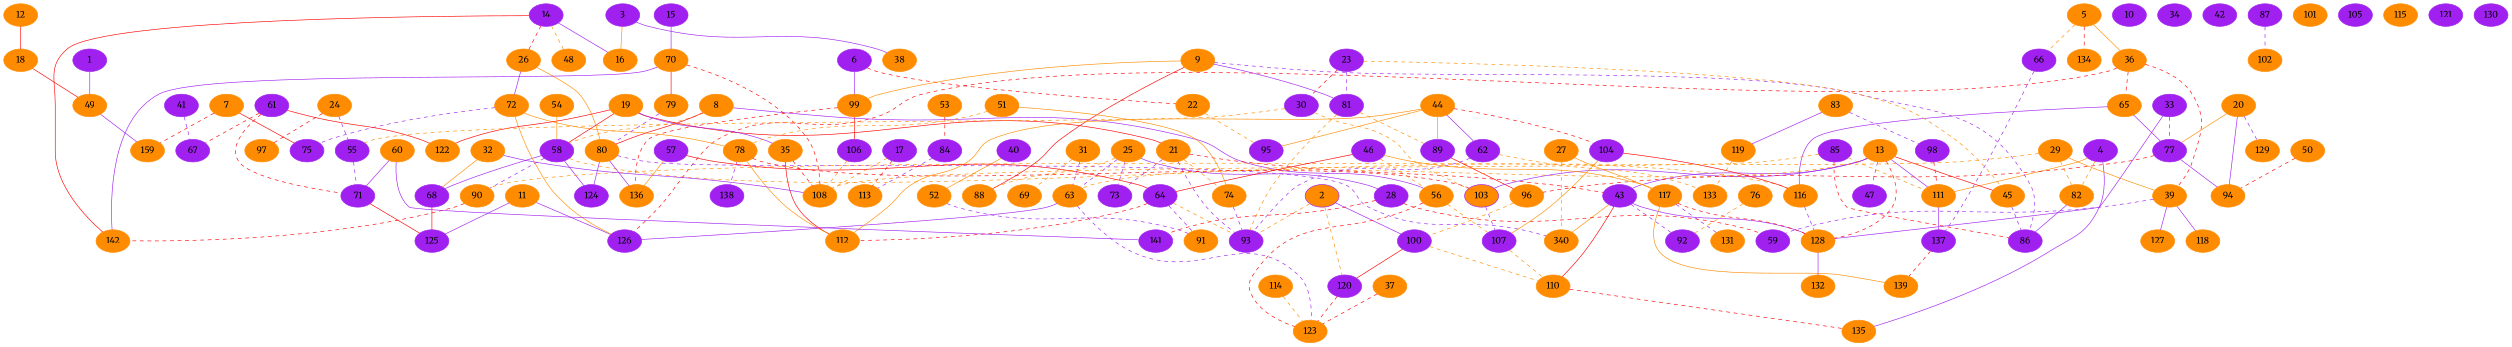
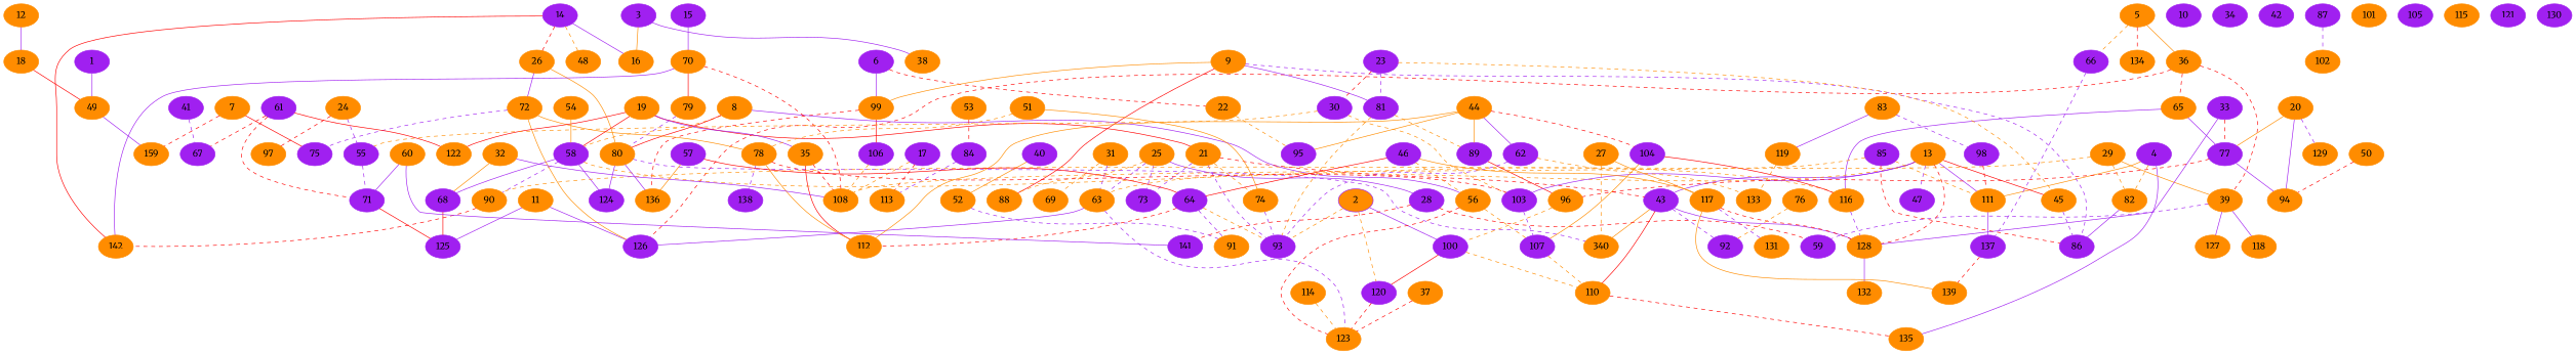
  graph {
    fontname=Merriweather
    node [color=darkorange fontname=Merriweather style=filled]
    edge [color=purple fontname=Merriweather style=dashed]
    1 [color=purple]
    49
    n3 [label=159]
    2 [color=purple fillcolor=darkorange]
    93 [color=purple]
    100 [color=purple]
    120 [color=purple]
    110
    123
    3 [color=purple]
    16
    38
    4 [color=purple]
    82
    111
    135
    86 [color=purple]
    137 [color=purple]
    5
    36
    66 [color=purple]
    134
    126 [color=purple]
    39
    65
    6 [color=purple]
    22
    99
    95 [color=purple]
    136
    106 [color=purple]
    75 [color=purple]
    7
    8
    56
    58 [color=purple]
    80
    107 [color=purple]
    90
    68 [color=purple]
    116
    124 [color=purple]
    n43 [label=340]
    9
    81 [color=purple]
    88
    89 [color=purple]
    10 [color=purple]
    125 [color=purple]
    11
    12
    18
    13
    43 [color=purple]
    45
    47 [color=purple]
    63
-   103 [color=purple fillcolor=darkorange]
+   103 [color=purple]
    128
    92 [color=purple]
    132
    14 [color=purple]
    26
    48
    142
    72
    15 [color=purple]
    70
    108
    79
    17 [color=purple]
    113
    19
    21
    35
    122
    73 [color=purple]
    74
    112
    77 [color=purple]
    20
    94
    129
    96
    23 [color=purple]
    30 [color=purple]
    55 [color=purple]
    24
    97
    71 [color=purple]
    25
    28 [color=purple]
    59 [color=purple]
    141 [color=purple]
    78
    27
    117
    131
    139
    29
    118
    127
    31
    69
    32
    33 [color=purple]
    34 [color=purple]
    37
    40 [color=purple]
    52
    91
    41 [color=purple]
    67 [color=purple]
    42 [color=purple]
    44
    62 [color=purple]
    104 [color=purple]
    133
    46 [color=purple]
    64 [color=purple]
    50
    51
    138 [color=purple]
    84 [color=purple]
    53
    54
    57 [color=purple]
    60
    61 [color=purple]
    76
    98 [color=purple]
    83
    119
    85 [color=purple]
    87 [color=purple]
    102
    101
    105 [color=purple]
    114
    115
    121 [color=purple]
    130 [color=purple]
    1 -- 49 [style=solid]
    49 -- n3 [style=solid]
    2 -- 93 [color=darkorange]
    2 -- 100 [style=solid]
    2 -- 120 [color=darkorange]
    100 -- 120 [color=red style=solid]
    100 -- 110 [color=darkorange]
    120 -- 123 [color=red]
    110 -- 135 [color=red]
    3 -- 16 [color=darkorange style=solid]
    3 -- 38 [style=solid]
    4 -- 82 [color=darkorange]
    4 -- 111 [color=darkorange style=solid]
    4 -- 135 [style=solid]
    82 -- 86 [style=solid]
    111 -- 137 [style=solid]
    137 -- 139 [color=red]
    5 -- 36 [color=darkorange style=solid]
    5 -- 66 [color=darkorange]
    5 -- 134 [color=red]
    36 -- 126 [color=red]
    36 -- 39 [color=red]
    36 -- 65 [color=red]
    66 -- 137
    39 -- 59
    39 -- 118 [style=solid]
    39 -- 127 [style=solid]
    65 -- 116 [style=solid]
    65 -- 77 [style=solid]
    6 -- 22 [color=red]
    6 -- 99 [style=solid]
    22 -- 95 [color=darkorange]
    99 -- 136 [color=red]
    99 -- 106 [color=red style=solid]
    106 -- 108 [color=darkorange]
    7 -- n3 [color=red]
    7 -- 75 [color=red style=solid]
    8 -- 56 [style=solid]
    8 -- 58 [color=darkorange]
    8 -- 80 [color=red style=solid]
    56 -- 123 [color=red]
    56 -- 107 [color=darkorange]
    58 -- 90
    58 -- 68 [style=solid]
    58 -- 116 [color=darkorange]
    58 -- 124 [style=solid]
    80 -- 136 [style=solid]
    80 -- 124 [style=solid]
    80 -- n43
    107 -- 110 [color=darkorange]
    90 -- 142 [color=red]
    68 -- 125 [color=red style=solid]
    116 -- 128
    9 -- 86
    9 -- 99 [color=darkorange style=solid]
    9 -- 81 [style=solid]
    9 -- 88 [color=red style=solid]
    81 -- 93 [color=darkorange]
    81 -- 89 [color=darkorange]
    89 -- 96 [color=red style=solid]
    11 -- 126 [style=solid]
    11 -- 125 [style=solid]
-   12 -- 18 [color=red style=solid]
+   12 -- 18 [style=solid]
    18 -- 49 [color=red style=solid]
    13 -- 111 [style=solid]
    13 -- 43 [style=solid]
    13 -- 45 [color=red style=solid]
    13 -- 47
    13 -- 63 [color=darkorange]
    13 -- 103 [style=solid]
    13 -- 128 [color=red]
    43 -- 110 [color=red style=solid]
    43 -- n43 [color=darkorange style=solid]
    43 -- 128 [style=solid]
    43 -- 92
    45 -- 86
    63 -- 123
    63 -- 126 [style=solid]
    103 -- 107
    128 -- 132 [style=solid]
    14 -- 16 [style=solid]
    14 -- 26 [color=red]
    14 -- 48 [color=darkorange]
    14 -- 142 [color=red style=solid]
    26 -- 80 [color=darkorange style=solid]
    26 -- 72 [style=solid]
    72 -- 126 [color=darkorange style=solid]
    72 -- 75
    72 -- 78 [color=darkorange style=solid]
    15 -- 70 [style=solid]
    70 -- 142 [style=solid]
    70 -- 108 [color=red]
    70 -- 79 [color=red style=solid]
    79 -- 80
    17 -- 108 [color=darkorange]
    17 -- 113 [color=red]
    19 -- 58 [color=red style=solid]
    19 -- 21 [color=red style=solid]
    19 -- 35 [style=solid]
    19 -- 122 [color=red style=solid]
    21 -- 93
    21 -- 43 [color=red]
    21 -- 73
    21 -- 74 [color=darkorange]
    35 -- 108 [color=red]
    35 -- 112 [color=red style=solid]
    74 -- 93
    77 -- 94 [style=solid]
    77 -- 96 [color=red]
    20 -- 77 [color=darkorange style=solid]
    20 -- 94 [style=solid]
    20 -- 129
    96 -- 100 [color=darkorange]
    23 -- 81
    23 -- 45 [color=darkorange]
    23 -- 30 [color=red]
    30 -- 103 [color=darkorange]
    30 -- 55 [color=darkorange]
    55 -- 71
    24 -- 55
    24 -- 97 [color=red]
    71 -- 125 [color=red style=solid]
    25 -- 88 [color=darkorange]
    25 -- 63
    25 -- 73
    25 -- 28 [style=solid]
    28 -- 59 [color=red]
    28 -- 141 [color=red]
    78 -- 103 [color=red]
    78 -- 112 [color=darkorange style=solid]
    78 -- 138
    27 -- n43 [color=darkorange]
    27 -- 117 [color=darkorange style=solid]
    117 -- 128 [color=red]
    117 -- 131
    117 -- 139 [color=darkorange style=solid]
    29 -- 82 [color=darkorange]
    29 -- 39 [color=darkorange style=solid]
    29 -- 90 [color=darkorange]
    31 -- 63
    31 -- 69 [color=darkorange]
    32 -- 68 [color=darkorange style=solid]
    32 -- 108 [style=solid]
    33 -- 128 [style=solid]
    33 -- 77 [color=red]
    37 -- 123 [color=red]
    40 -- 52 [color=darkorange style=solid]
    52 -- 91
    41 -- 67
    44 -- 95 [color=darkorange style=solid]
    44 -- 89 [color=darkorange style=solid]
    44 -- 112 [color=darkorange style=solid]
    44 -- 62 [style=solid]
    44 -- 104 [color=red]
    62 -- 93
    62 -- 133 [color=darkorange]
    104 -- 107 [color=darkorange style=solid]
    104 -- 116 [color=red style=solid]
    46 -- 56 [color=darkorange]
    46 -- 117 [color=darkorange style=solid]
    46 -- 64 [color=red style=solid]
    64 -- 93 [color=darkorange]
    64 -- 112 [color=red]
    64 -- 91
    50 -- 94 [color=red]
    51 -- 74 [color=darkorange style=solid]
    51 -- 78 [color=darkorange]
    84 -- 113
    53 -- 84 [color=red]
    54 -- 58 [color=darkorange style=solid]
    57 -- 136 [color=darkorange style=solid]
    57 -- 64 [color=red style=solid]
    60 -- 71 [style=solid]
    60 -- 141 [style=solid]
    61 -- 122 [color=red style=solid]
    61 -- 71 [color=red]
    61 -- 67 [color=red]
    76 -- 92 [color=darkorange]
    98 -- 111 [color=red]
    83 -- 98
    83 -- 119 [style=solid]
    119 -- 133 [color=darkorange]
    85 -- 111 [color=darkorange]
    85 -- 86 [color=red]
    85 -- 108 [color=darkorange]
    87 -- 102
    114 -- 123 [color=darkorange]
  }
